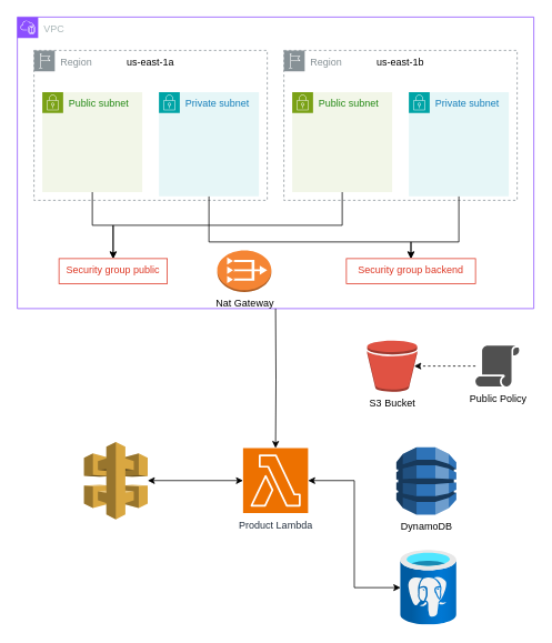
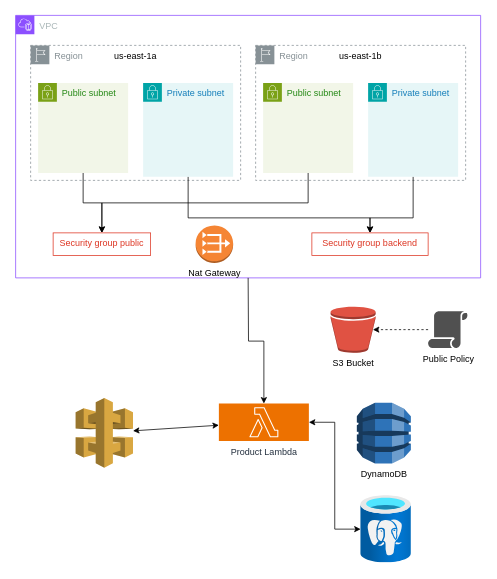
  <mxCell id="0" />
  <mxCell id="1" parent="0" />
  <mxCell id="2" value="VPC" style="points=[[0,0],[0.25,0],[0.5,0],[0.75,0],[1,0],[1,0.25],[1,0.5],[1,0.75],[1,1],[0.75,1],[0.5,1],[0.25,1],[0,1],[0,0.75],[0,0.5],[0,0.25]];outlineConnect=0;gradientColor=none;html=1;whiteSpace=wrap;fontSize=12;fontStyle=0;container=1;pointerEvents=0;collapsible=0;recursiveResize=0;shape=mxgraph.aws4.group;grIcon=mxgraph.aws4.group_vpc2;strokeColor=#8C4FFF;fillColor=none;verticalAlign=top;align=left;spacingLeft=30;fontColor=#AAB7B8;dashed=0;" parent="1" vertex="1"><mxGeometry x="20" y="20" width="620" height="350" as="geometry" /></mxCell>
  <mxCell id="3" value="Region" style="sketch=0;outlineConnect=0;gradientColor=none;html=1;whiteSpace=wrap;fontSize=12;fontStyle=0;shape=mxgraph.aws4.group;grIcon=mxgraph.aws4.group_region;strokeColor=#879196;fillColor=none;verticalAlign=top;align=left;spacingLeft=30;fontColor=#879196;dashed=1;" parent="2" vertex="1"><mxGeometry x="20" y="40" width="280" height="180" as="geometry" /></mxCell>
  <mxCell id="4" value="us-east-1a" style="text;html=1;align=center;verticalAlign=middle;whiteSpace=wrap;rounded=0;" parent="2" vertex="1"><mxGeometry x="120" y="40" width="80" height="30" as="geometry" /></mxCell>
  <mxCell id="5" style="edgeStyle=orthogonalEdgeStyle;rounded=0;orthogonalLoop=1;jettySize=auto;html=1;entryX=0.5;entryY=0;entryDx=0;entryDy=0;" edge="1" parent="2" source="6" target="15"><mxGeometry relative="1" as="geometry" /></mxCell>
  <mxCell id="6" value="Public subnet" style="points=[[0,0],[0.25,0],[0.5,0],[0.75,0],[1,0],[1,0.25],[1,0.5],[1,0.75],[1,1],[0.75,1],[0.5,1],[0.25,1],[0,1],[0,0.75],[0,0.5],[0,0.25]];outlineConnect=0;gradientColor=none;html=1;whiteSpace=wrap;fontSize=12;fontStyle=0;container=1;pointerEvents=0;collapsible=0;recursiveResize=0;shape=mxgraph.aws4.group;grIcon=mxgraph.aws4.group_security_group;grStroke=0;strokeColor=#7AA116;fillColor=#F2F6E8;verticalAlign=top;align=left;spacingLeft=30;fontColor=#248814;dashed=0;" parent="2" vertex="1"><mxGeometry x="30" y="90" width="120" height="120" as="geometry" /></mxCell>
  <mxCell id="7" style="edgeStyle=orthogonalEdgeStyle;rounded=0;orthogonalLoop=1;jettySize=auto;html=1;entryX=0.5;entryY=0;entryDx=0;entryDy=0;" edge="1" parent="2" source="8" target="16"><mxGeometry relative="1" as="geometry"><Array as="points"><mxPoint x="230" y="270" /><mxPoint x="473" y="270" /></Array></mxGeometry></mxCell>
  <mxCell id="8" value="Private subnet" style="points=[[0,0],[0.25,0],[0.5,0],[0.75,0],[1,0],[1,0.25],[1,0.5],[1,0.75],[1,1],[0.75,1],[0.5,1],[0.25,1],[0,1],[0,0.75],[0,0.5],[0,0.25]];outlineConnect=0;gradientColor=none;html=1;whiteSpace=wrap;fontSize=12;fontStyle=0;container=1;pointerEvents=0;collapsible=0;recursiveResize=0;shape=mxgraph.aws4.group;grIcon=mxgraph.aws4.group_security_group;grStroke=0;strokeColor=#00A4A6;fillColor=#E6F6F7;verticalAlign=top;align=left;spacingLeft=30;fontColor=#147EBA;dashed=0;" parent="2" vertex="1"><mxGeometry x="170" y="90" width="120" height="125" as="geometry" /></mxCell>
  <mxCell id="9" value="Region" style="sketch=0;outlineConnect=0;gradientColor=none;html=1;whiteSpace=wrap;fontSize=12;fontStyle=0;shape=mxgraph.aws4.group;grIcon=mxgraph.aws4.group_region;strokeColor=#879196;fillColor=none;verticalAlign=top;align=left;spacingLeft=30;fontColor=#879196;dashed=1;" parent="2" vertex="1"><mxGeometry x="320" y="40" width="280" height="180" as="geometry" /></mxCell>
  <mxCell id="10" value="&lt;div&gt;us-east-1b&lt;/div&gt;" style="text;html=1;align=center;verticalAlign=middle;whiteSpace=wrap;rounded=0;" parent="2" vertex="1"><mxGeometry x="420" y="40" width="80" height="30" as="geometry" /></mxCell>
  <mxCell id="11" style="edgeStyle=orthogonalEdgeStyle;rounded=0;orthogonalLoop=1;jettySize=auto;html=1;entryX=0.5;entryY=0;entryDx=0;entryDy=0;" edge="1" parent="2" source="12" target="15"><mxGeometry relative="1" as="geometry"><Array as="points"><mxPoint x="390" y="250" /><mxPoint x="115" y="250" /></Array></mxGeometry></mxCell>
  <mxCell id="12" value="Public subnet" style="points=[[0,0],[0.25,0],[0.5,0],[0.75,0],[1,0],[1,0.25],[1,0.5],[1,0.75],[1,1],[0.75,1],[0.5,1],[0.25,1],[0,1],[0,0.75],[0,0.5],[0,0.25]];outlineConnect=0;gradientColor=none;html=1;whiteSpace=wrap;fontSize=12;fontStyle=0;container=1;pointerEvents=0;collapsible=0;recursiveResize=0;shape=mxgraph.aws4.group;grIcon=mxgraph.aws4.group_security_group;grStroke=0;strokeColor=#7AA116;fillColor=#F2F6E8;verticalAlign=top;align=left;spacingLeft=30;fontColor=#248814;dashed=0;" parent="2" vertex="1"><mxGeometry x="330" y="90" width="120" height="120" as="geometry" /></mxCell>
  <mxCell id="13" style="edgeStyle=orthogonalEdgeStyle;rounded=0;orthogonalLoop=1;jettySize=auto;html=1;entryX=0.5;entryY=0;entryDx=0;entryDy=0;" edge="1" parent="2" source="14" target="16"><mxGeometry relative="1" as="geometry"><Array as="points"><mxPoint x="530" y="270" /><mxPoint x="473" y="270" /></Array></mxGeometry></mxCell>
  <mxCell id="14" value="Private subnet" style="points=[[0,0],[0.25,0],[0.5,0],[0.75,0],[1,0],[1,0.25],[1,0.5],[1,0.75],[1,1],[0.75,1],[0.5,1],[0.25,1],[0,1],[0,0.75],[0,0.5],[0,0.25]];outlineConnect=0;gradientColor=none;html=1;whiteSpace=wrap;fontSize=12;fontStyle=0;container=1;pointerEvents=0;collapsible=0;recursiveResize=0;shape=mxgraph.aws4.group;grIcon=mxgraph.aws4.group_security_group;grStroke=0;strokeColor=#00A4A6;fillColor=#E6F6F7;verticalAlign=top;align=left;spacingLeft=30;fontColor=#147EBA;dashed=0;" parent="2" vertex="1"><mxGeometry x="470" y="90" width="120" height="125" as="geometry" /></mxCell>
  <mxCell id="15" value="Security group public" style="fillColor=none;strokeColor=#DD3522;verticalAlign=top;fontStyle=0;fontColor=#DD3522;whiteSpace=wrap;html=1;" parent="2" vertex="1"><mxGeometry x="50" y="290" width="130" height="30" as="geometry" /></mxCell>
  <mxCell id="16" value="Security group backend" style="fillColor=none;strokeColor=#DD3522;verticalAlign=top;fontStyle=0;fontColor=#DD3522;whiteSpace=wrap;html=1;" vertex="1" parent="2"><mxGeometry x="395" y="290" width="155" height="30" as="geometry" /></mxCell>
- <mxCell id="17" value="Nat Gateway" style="outlineConnect=0;dashed=0;verticalLabelPosition=bottom;verticalAlign=top;align=center;html=1;shape=mxgraph.aws3.vpc_nat_gateway;fillColor=#F58534;gradientColor=none;" vertex="1" parent="2"><mxGeometry x="240" y="280" width="65" height="50" as="geometry" /></mxCell>
+ <mxCell id="17" value="Nat Gateway" style="outlineConnect=0;dashed=0;verticalLabelPosition=bottom;verticalAlign=top;align=center;html=1;shape=mxgraph.aws3.vpc_nat_gateway;fillColor=#F58534;gradientColor=none;" vertex="1" parent="2"><mxGeometry x="240" y="280" width="50" height="50" as="geometry" /></mxCell>
  <mxCell id="18" value="S3 Bucket" style="outlineConnect=0;dashed=0;verticalLabelPosition=bottom;verticalAlign=top;align=center;html=1;shape=mxgraph.aws3.bucket;fillColor=#E05243;gradientColor=none;" parent="1" vertex="1"><mxGeometry x="440" y="408.25" width="60" height="61.5" as="geometry" /></mxCell>
  <mxCell id="19" value="Public Policy" style="sketch=0;pointerEvents=1;shadow=0;dashed=0;html=1;strokeColor=none;fillColor=#505050;labelPosition=center;verticalLabelPosition=bottom;verticalAlign=top;outlineConnect=0;align=center;shape=mxgraph.office.security.policy;" parent="1" vertex="1"><mxGeometry x="570" y="414.5" width="53" height="49" as="geometry" /></mxCell>
  <mxCell id="20" style="edgeStyle=orthogonalEdgeStyle;rounded=0;orthogonalLoop=1;jettySize=auto;html=1;entryX=0.94;entryY=0.5;entryDx=0;entryDy=0;entryPerimeter=0;dashed=1;" parent="1" source="19" target="18" edge="1"><mxGeometry relative="1" as="geometry" /></mxCell>
  <mxCell id="21" value="DynamoDB" style="outlineConnect=0;dashed=0;verticalLabelPosition=bottom;verticalAlign=top;align=center;html=1;shape=mxgraph.aws3.dynamo_db;fillColor=#2E73B8;gradientColor=none;" parent="1" vertex="1"><mxGeometry x="475" y="536.5" width="72" height="81" as="geometry" /></mxCell>
- <mxCell id="22" value="Product Lambda" style="sketch=0;points=[[0,0,0],[0.25,0,0],[0.5,0,0],[0.75,0,0],[1,0,0],[0,1,0],[0.25,1,0],[0.5,1,0],[0.75,1,0],[1,1,0],[0,0.25,0],[0,0.5,0],[0,0.75,0],[1,0.25,0],[1,0.5,0],[1,0.75,0]];outlineConnect=0;fontColor=#232F3E;fillColor=#ED7100;strokeColor=#ffffff;dashed=0;verticalLabelPosition=bottom;verticalAlign=top;align=center;html=1;fontSize=12;fontStyle=0;aspect=fixed;shape=mxgraph.aws4.resourceIcon;resIcon=mxgraph.aws4.lambda;" parent="1" vertex="1"><mxGeometry x="291" y="537.5" width="78" height="78" as="geometry" /></mxCell>
+ <mxCell id="22" value="Product Lambda" style="sketch=0;points=[[0,0,0],[0.25,0,0],[0.5,0,0],[0.75,0,0],[1,0,0],[0,1,0],[0.25,1,0],[0.5,1,0],[0.75,1,0],[1,1,0],[0,0.25,0],[0,0.5,0],[0,0.75,0],[1,0.25,0],[1,0.5,0],[1,0.75,0]];outlineConnect=0;fontColor=#232F3E;fillColor=#ED7100;strokeColor=#ffffff;dashed=0;verticalLabelPosition=bottom;verticalAlign=top;align=center;html=1;fontSize=12;fontStyle=0;aspect=fixed;shape=mxgraph.aws4.resourceIcon;resIcon=mxgraph.aws4.lambda;" parent="1" vertex="1"><mxGeometry x="291" y="537.5" width="120" height="50" as="geometry" /></mxCell>
  <mxCell id="23" style="edgeStyle=orthogonalEdgeStyle;rounded=0;orthogonalLoop=1;jettySize=auto;html=1;" parent="1" target="22" edge="1"><mxGeometry relative="1" as="geometry"><mxPoint x="330" y="370" as="sourcePoint" /></mxGeometry></mxCell>
  <mxCell id="24" style="rounded=0;orthogonalLoop=1;jettySize=auto;html=1;startArrow=classic;startFill=1;" parent="1" source="25" target="22" edge="1"><mxGeometry relative="1" as="geometry"><mxPoint x="196" y="576.5" as="sourcePoint" /></mxGeometry></mxCell>
  <mxCell id="25" value="" style="outlineConnect=0;dashed=0;verticalLabelPosition=bottom;verticalAlign=top;align=center;html=1;shape=mxgraph.aws3.api_gateway;fillColor=#D9A741;gradientColor=none;" parent="1" vertex="1"><mxGeometry x="100" y="530" width="76.5" height="93" as="geometry" /></mxCell>
  <mxCell id="26" value="" style="image;aspect=fixed;html=1;points=[];align=center;fontSize=12;image=img/lib/azure2/databases/Azure_Database_PostgreSQL_Server.svg;" vertex="1" parent="1"><mxGeometry x="480" y="660" width="67.5" height="90" as="geometry" /></mxCell>
  <mxCell id="27" style="edgeStyle=orthogonalEdgeStyle;rounded=0;orthogonalLoop=1;jettySize=auto;html=1;entryX=1;entryY=0.5;entryDx=0;entryDy=0;entryPerimeter=0;startArrow=classic;startFill=1;" edge="1" parent="1" source="26" target="22"><mxGeometry relative="1" as="geometry" /></mxCell>
